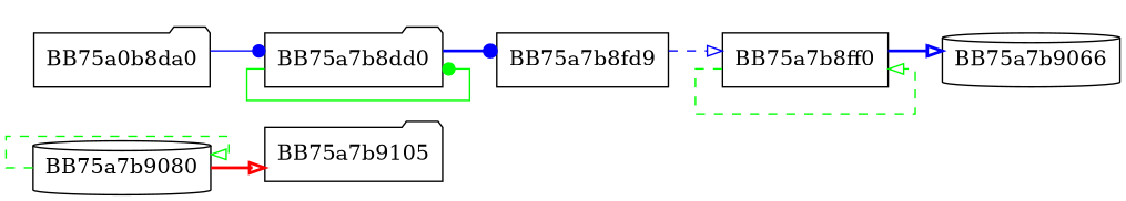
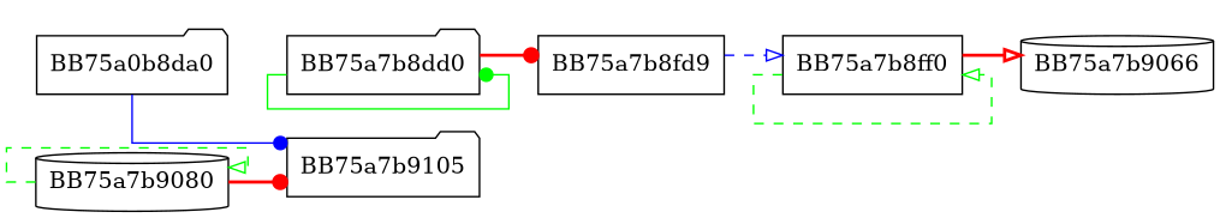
  digraph {
    rankdir=LR
    splines=ortho
    node [shape=folder]
    edge [arrowhead=dot color=green style=bold]
    n1 [label=BB75a0b8da0]
    BB75a7b8dd0
    BB75a7b8fd9 [shape=box]
    BB75a7b8ff0 [shape=box]
    BB75a7b9066 [shape=cylinder]
    BB75a7b9080 [shape=cylinder]
    BB75a7b9105
-   n1 -> BB75a7b8dd0 [color=blue style=solid]
+   n1 -> BB75a7b9105 [color=blue style=solid]
    BB75a7b8dd0 -> BB75a7b8dd0 [style=solid]
-   BB75a7b8dd0 -> BB75a7b8fd9 [color=blue]
+   BB75a7b8dd0 -> BB75a7b8fd9 [color=red]
    BB75a7b8fd9 -> BB75a7b8ff0 [arrowhead=onormal color=blue style=dashed]
    BB75a7b8ff0 -> BB75a7b8ff0 [arrowhead=onormal style=dashed]
-   BB75a7b8ff0 -> BB75a7b9066 [arrowhead=onormal color=blue]
+   BB75a7b8ff0 -> BB75a7b9066 [arrowhead=onormal color=red]
    BB75a7b9080 -> BB75a7b9080 [arrowhead=onormal style=dashed]
-   BB75a7b9080 -> BB75a7b9105 [arrowhead=onormal color=red]
+   BB75a7b9080 -> BB75a7b9105 [color=red]
  }
